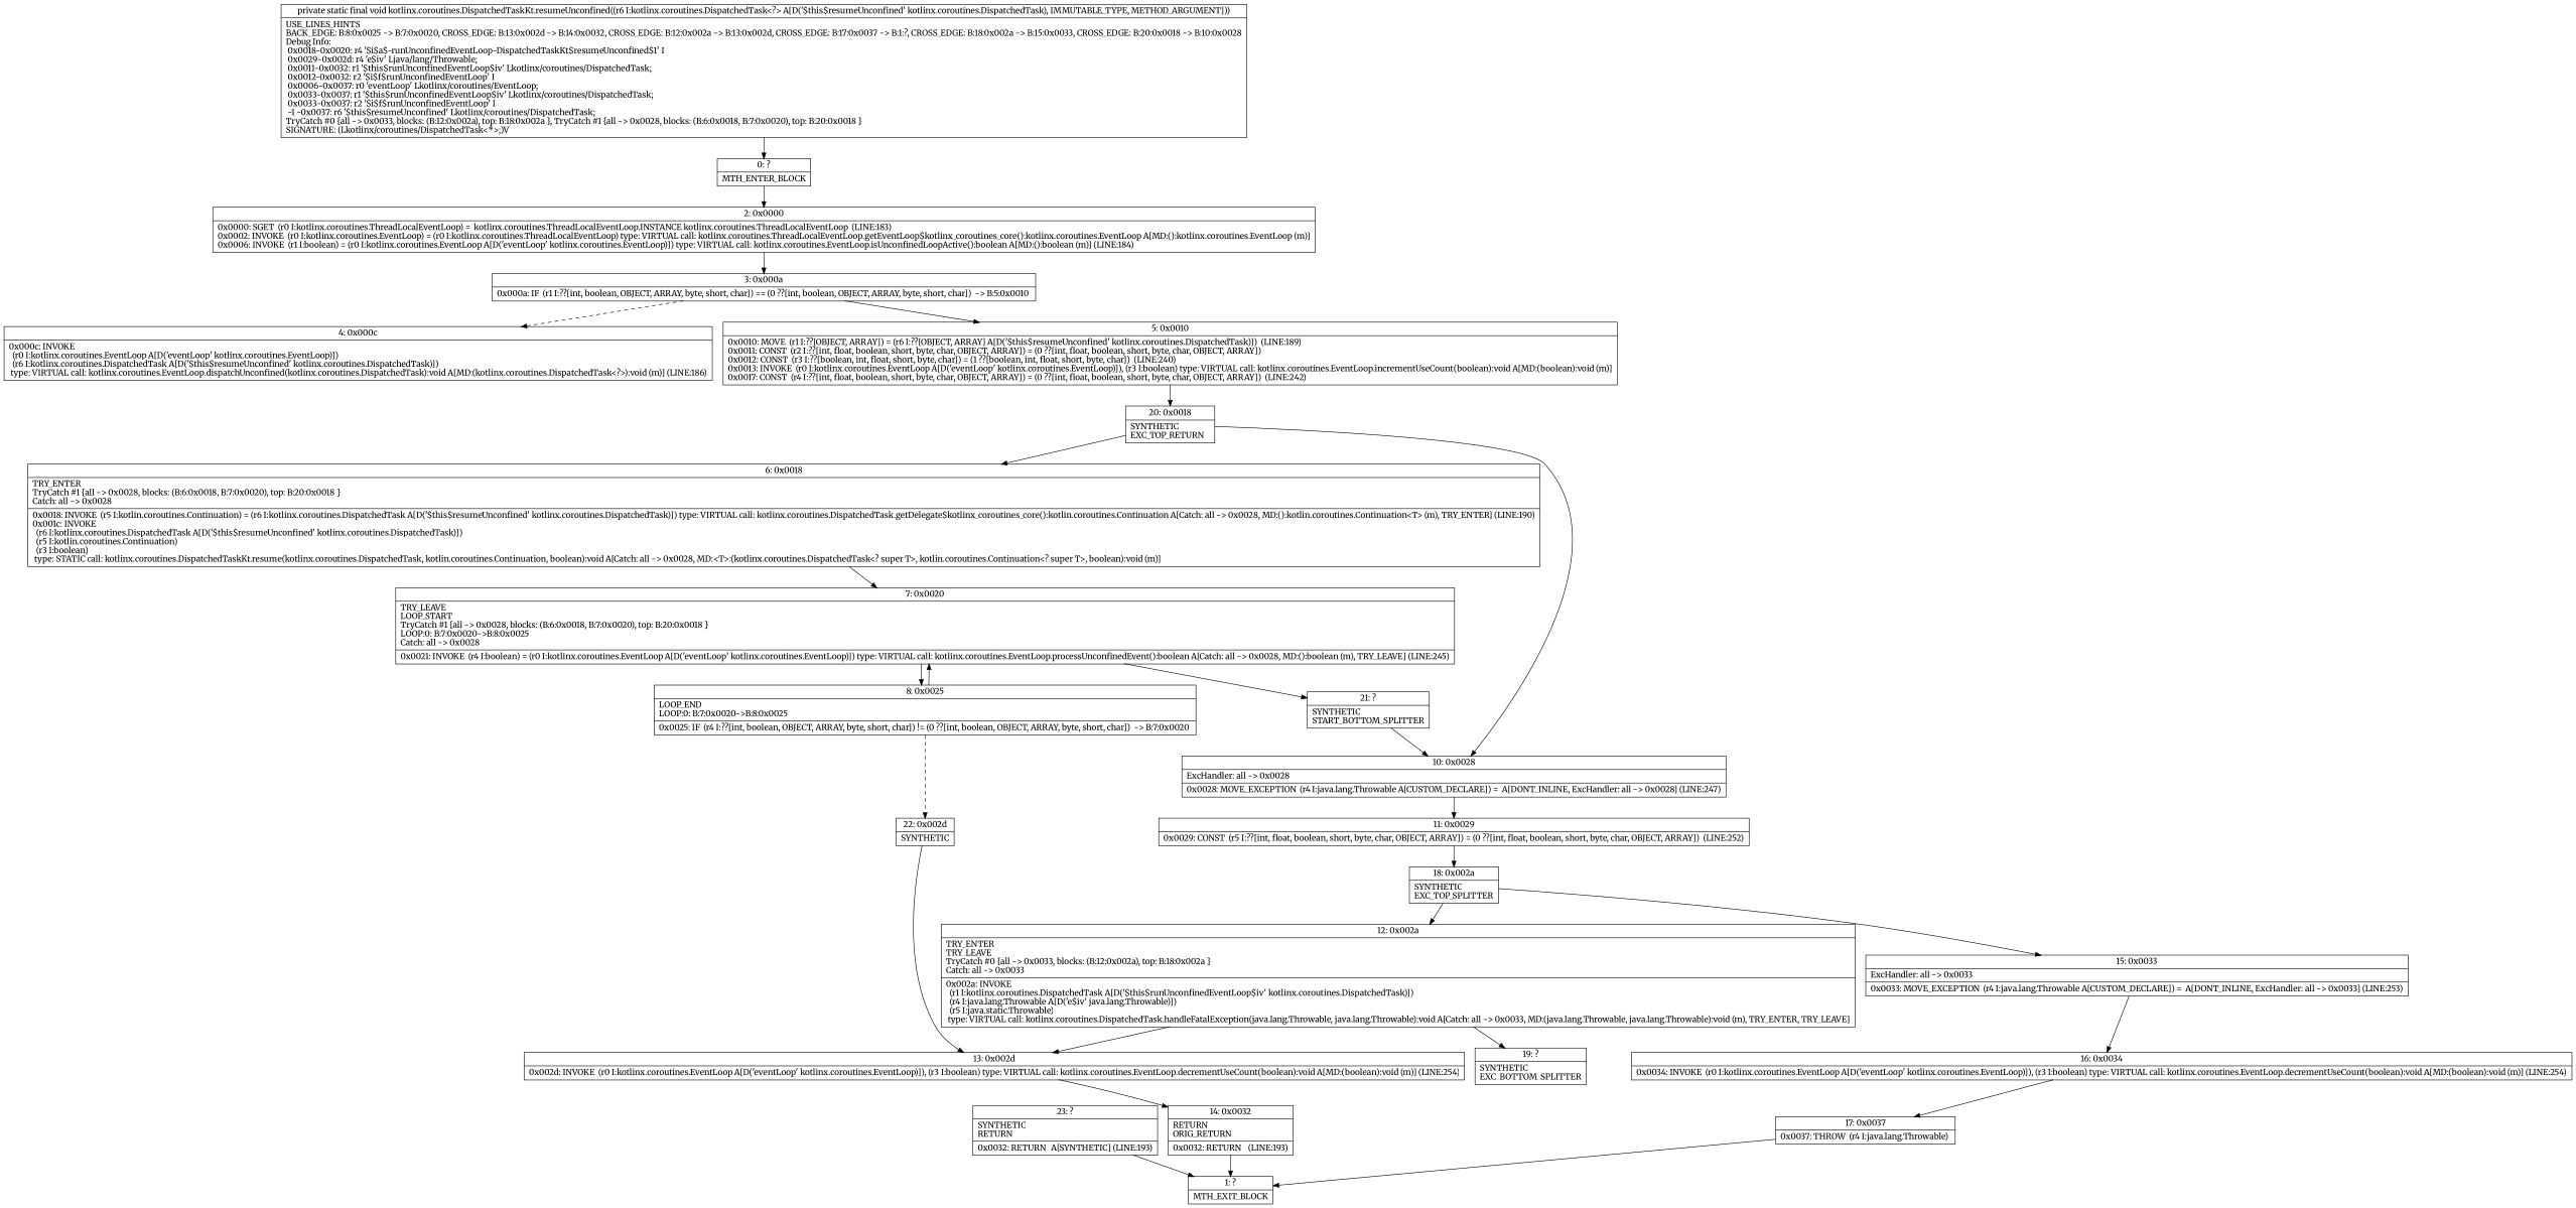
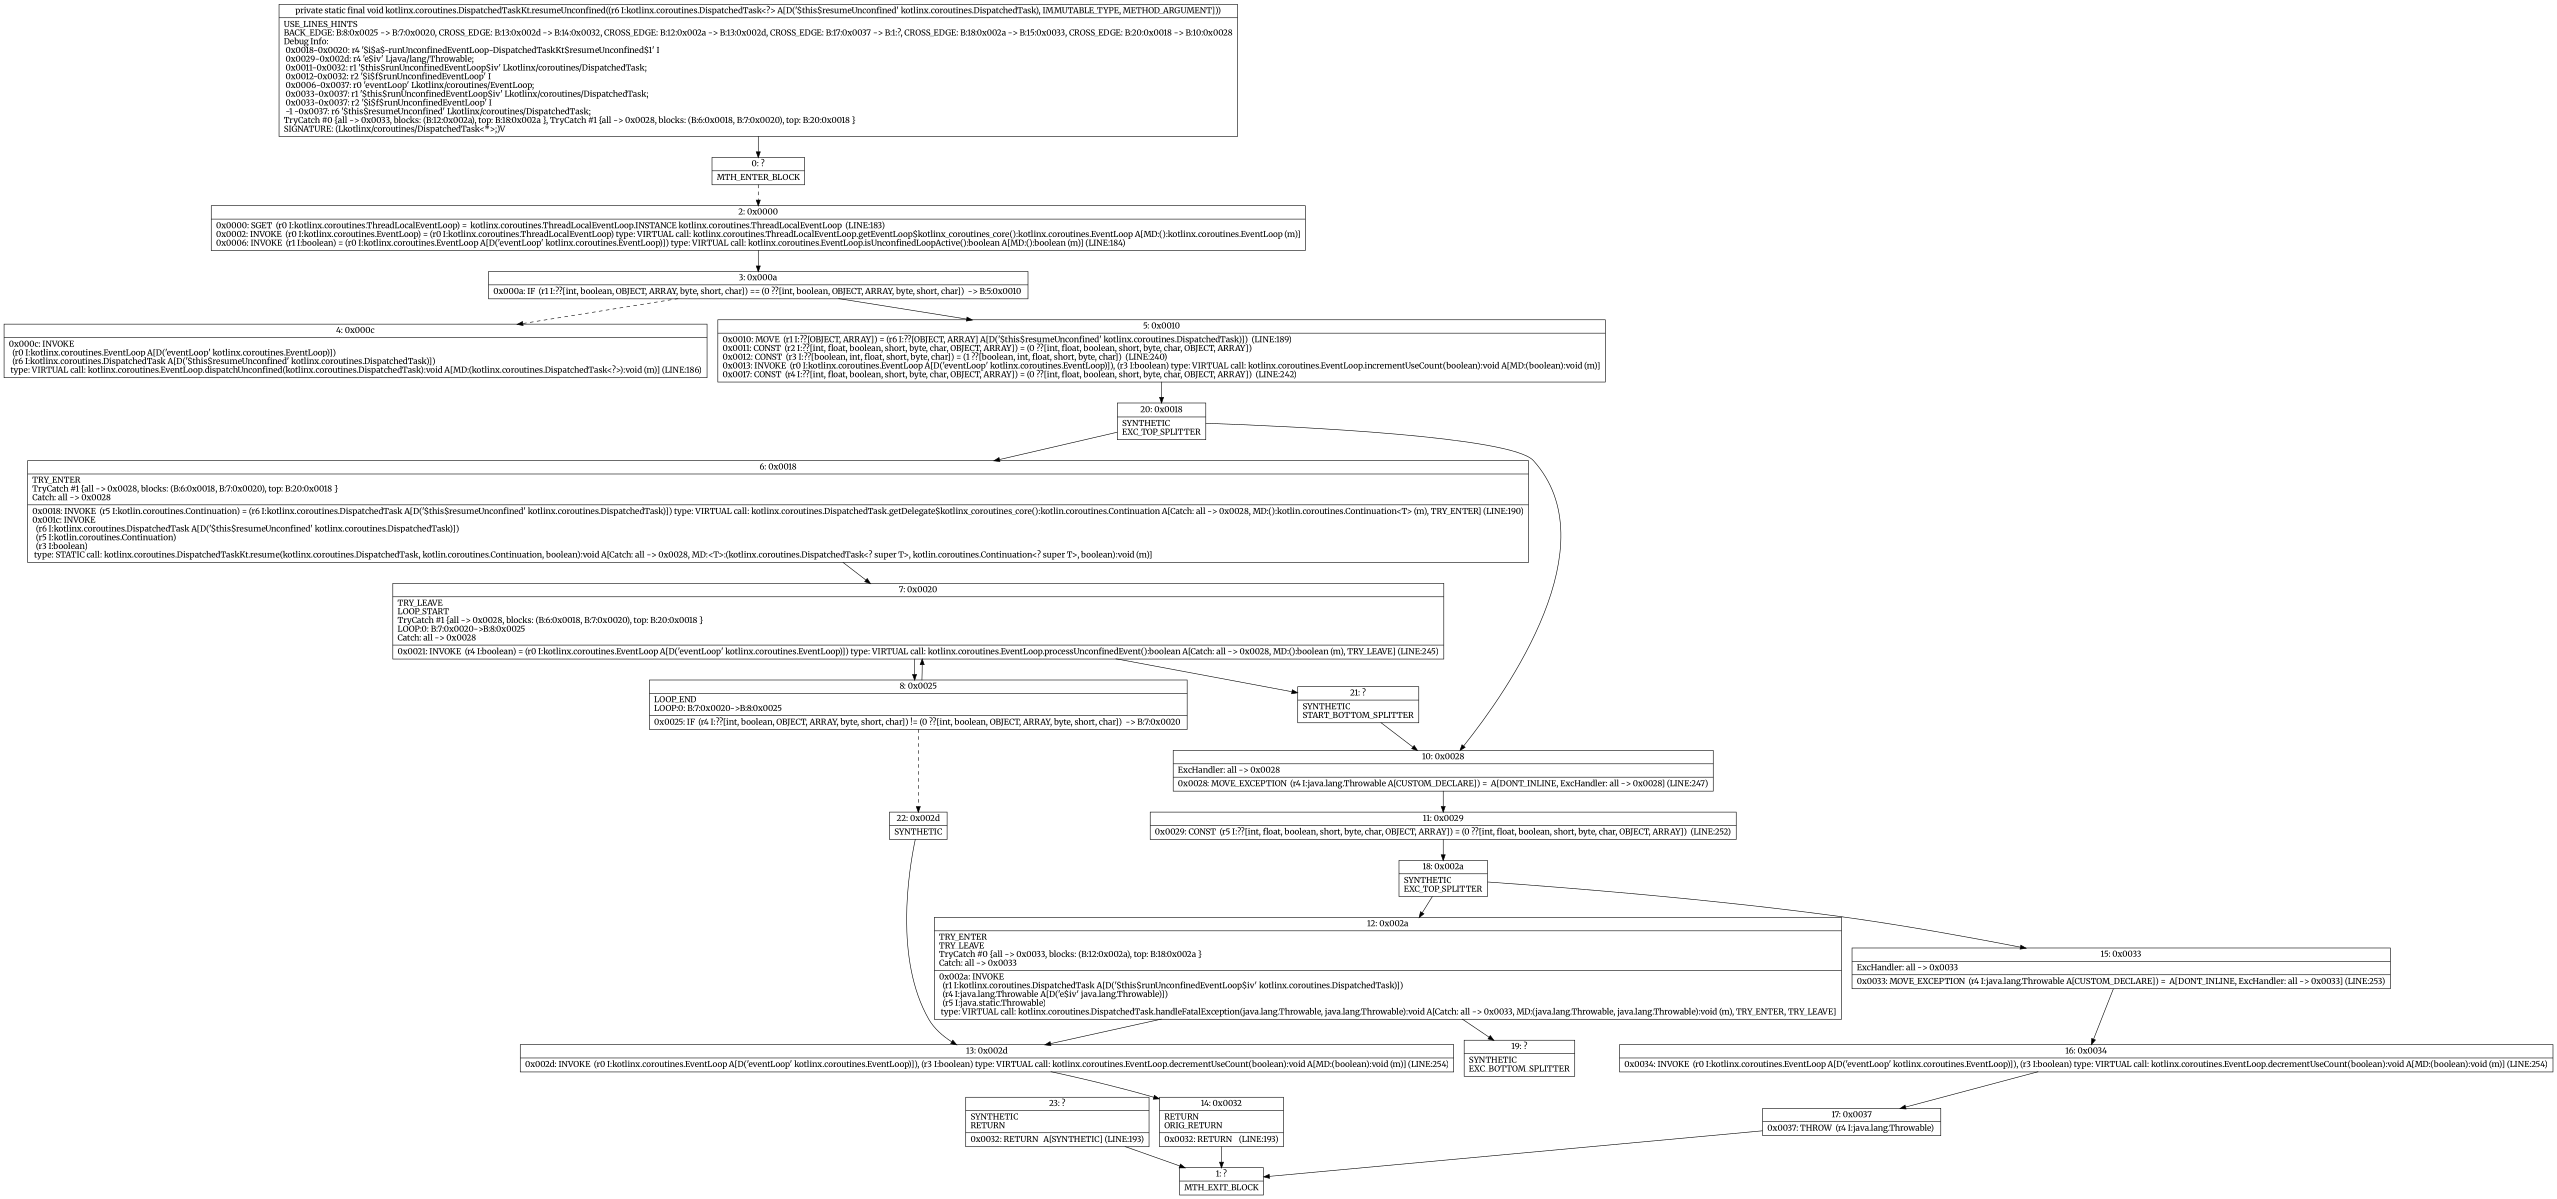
  digraph {
    fontname=Merriweather
    node [fontname=Merriweather shape=record]
    edge [fontname=Merriweather]
    n1 [label="{0\:\ ?|MTH_ENTER_BLOCK\l}"]
    n2 [label="{2\:\ 0x0000|0x0000: SGET  (r0 I:kotlinx.coroutines.ThreadLocalEventLoop) =  kotlinx.coroutines.ThreadLocalEventLoop.INSTANCE kotlinx.coroutines.ThreadLocalEventLoop  (LINE:183)\l0x0002: INVOKE  (r0 I:kotlinx.coroutines.EventLoop) = (r0 I:kotlinx.coroutines.ThreadLocalEventLoop) type: VIRTUAL call: kotlinx.coroutines.ThreadLocalEventLoop.getEventLoop$kotlinx_coroutines_core():kotlinx.coroutines.EventLoop A[MD:():kotlinx.coroutines.EventLoop (m)]\l0x0006: INVOKE  (r1 I:boolean) = (r0 I:kotlinx.coroutines.EventLoop A[D('eventLoop' kotlinx.coroutines.EventLoop)]) type: VIRTUAL call: kotlinx.coroutines.EventLoop.isUnconfinedLoopActive():boolean A[MD:():boolean (m)] (LINE:184)\l}"]
    n3 [label="{3\:\ 0x000a|0x000a: IF  (r1 I:??[int, boolean, OBJECT, ARRAY, byte, short, char]) == (0 ??[int, boolean, OBJECT, ARRAY, byte, short, char])  \-\> B:5:0x0010 \l}"]
    n4 [label="{4\:\ 0x000c|0x000c: INVOKE  \l  (r0 I:kotlinx.coroutines.EventLoop A[D('eventLoop' kotlinx.coroutines.EventLoop)])\l  (r6 I:kotlinx.coroutines.DispatchedTask A[D('$this$resumeUnconfined' kotlinx.coroutines.DispatchedTask)])\l type: VIRTUAL call: kotlinx.coroutines.EventLoop.dispatchUnconfined(kotlinx.coroutines.DispatchedTask):void A[MD:(kotlinx.coroutines.DispatchedTask\<?\>):void (m)] (LINE:186)\l}"]
    n5 [label="{5\:\ 0x0010|0x0010: MOVE  (r1 I:??[OBJECT, ARRAY]) = (r6 I:??[OBJECT, ARRAY] A[D('$this$resumeUnconfined' kotlinx.coroutines.DispatchedTask)])  (LINE:189)\l0x0011: CONST  (r2 I:??[int, float, boolean, short, byte, char, OBJECT, ARRAY]) = (0 ??[int, float, boolean, short, byte, char, OBJECT, ARRAY]) \l0x0012: CONST  (r3 I:??[boolean, int, float, short, byte, char]) = (1 ??[boolean, int, float, short, byte, char])  (LINE:240)\l0x0013: INVOKE  (r0 I:kotlinx.coroutines.EventLoop A[D('eventLoop' kotlinx.coroutines.EventLoop)]), (r3 I:boolean) type: VIRTUAL call: kotlinx.coroutines.EventLoop.incrementUseCount(boolean):void A[MD:(boolean):void (m)]\l0x0017: CONST  (r4 I:??[int, float, boolean, short, byte, char, OBJECT, ARRAY]) = (0 ??[int, float, boolean, short, byte, char, OBJECT, ARRAY])  (LINE:242)\l}"]
-   n6 [label="{20\:\ 0x0018|SYNTHETIC\lEXC_TOP_RETURN\l}"]
+   n6 [label="{20\:\ 0x0018|SYNTHETIC\lEXC_TOP_SPLITTER\l}"]
    n7 [label="{23\:\ ?|SYNTHETIC\lRETURN\l|0x0032: RETURN   A[SYNTHETIC] (LINE:193)\l}"]
    n8 [label="{1\:\ ?|MTH_EXIT_BLOCK\l}"]
    n9 [label="{6\:\ 0x0018|TRY_ENTER\lTryCatch #1 \{all \-\> 0x0028, blocks: (B:6:0x0018, B:7:0x0020), top: B:20:0x0018 \}\lCatch: all \-\> 0x0028\l|0x0018: INVOKE  (r5 I:kotlin.coroutines.Continuation) = (r6 I:kotlinx.coroutines.DispatchedTask A[D('$this$resumeUnconfined' kotlinx.coroutines.DispatchedTask)]) type: VIRTUAL call: kotlinx.coroutines.DispatchedTask.getDelegate$kotlinx_coroutines_core():kotlin.coroutines.Continuation A[Catch: all \-\> 0x0028, MD:():kotlin.coroutines.Continuation\<T\> (m), TRY_ENTER] (LINE:190)\l0x001c: INVOKE  \l  (r6 I:kotlinx.coroutines.DispatchedTask A[D('$this$resumeUnconfined' kotlinx.coroutines.DispatchedTask)])\l  (r5 I:kotlin.coroutines.Continuation)\l  (r3 I:boolean)\l type: STATIC call: kotlinx.coroutines.DispatchedTaskKt.resume(kotlinx.coroutines.DispatchedTask, kotlin.coroutines.Continuation, boolean):void A[Catch: all \-\> 0x0028, MD:\<T\>:(kotlinx.coroutines.DispatchedTask\<? super T\>, kotlin.coroutines.Continuation\<? super T\>, boolean):void (m)]\l}"]
    n10 [label="{10\:\ 0x0028|ExcHandler: all \-\> 0x0028\l|0x0028: MOVE_EXCEPTION  (r4 I:java.lang.Throwable A[CUSTOM_DECLARE]) =  A[DONT_INLINE, ExcHandler: all \-\> 0x0028] (LINE:247)\l}"]
    n11 [label="{7\:\ 0x0020|TRY_LEAVE\lLOOP_START\lTryCatch #1 \{all \-\> 0x0028, blocks: (B:6:0x0018, B:7:0x0020), top: B:20:0x0018 \}\lLOOP:0: B:7:0x0020\-\>B:8:0x0025\lCatch: all \-\> 0x0028\l|0x0021: INVOKE  (r4 I:boolean) = (r0 I:kotlinx.coroutines.EventLoop A[D('eventLoop' kotlinx.coroutines.EventLoop)]) type: VIRTUAL call: kotlinx.coroutines.EventLoop.processUnconfinedEvent():boolean A[Catch: all \-\> 0x0028, MD:():boolean (m), TRY_LEAVE] (LINE:245)\l}"]
    n12 [label="{11\:\ 0x0029|0x0029: CONST  (r5 I:??[int, float, boolean, short, byte, char, OBJECT, ARRAY]) = (0 ??[int, float, boolean, short, byte, char, OBJECT, ARRAY])  (LINE:252)\l}"]
    n13 [label="{8\:\ 0x0025|LOOP_END\lLOOP:0: B:7:0x0020\-\>B:8:0x0025\l|0x0025: IF  (r4 I:??[int, boolean, OBJECT, ARRAY, byte, short, char]) != (0 ??[int, boolean, OBJECT, ARRAY, byte, short, char])  \-\> B:7:0x0020 \l}"]
    n14 [label="{21\:\ ?|SYNTHETIC\lSTART_BOTTOM_SPLITTER\l}"]
    n15 [label="{22\:\ 0x002d|SYNTHETIC\l}"]
    n16 [label="{13\:\ 0x002d|0x002d: INVOKE  (r0 I:kotlinx.coroutines.EventLoop A[D('eventLoop' kotlinx.coroutines.EventLoop)]), (r3 I:boolean) type: VIRTUAL call: kotlinx.coroutines.EventLoop.decrementUseCount(boolean):void A[MD:(boolean):void (m)] (LINE:254)\l}"]
    n17 [label="{14\:\ 0x0032|RETURN\lORIG_RETURN\l|0x0032: RETURN    (LINE:193)\l}"]
    n18 [label="{18\:\ 0x002a|SYNTHETIC\lEXC_TOP_SPLITTER\l}"]
    n19 [label="{12\:\ 0x002a|TRY_ENTER\lTRY_LEAVE\lTryCatch #0 \{all \-\> 0x0033, blocks: (B:12:0x002a), top: B:18:0x002a \}\lCatch: all \-\> 0x0033\l|0x002a: INVOKE  \l  (r1 I:kotlinx.coroutines.DispatchedTask A[D('$this$runUnconfinedEventLoop$iv' kotlinx.coroutines.DispatchedTask)])\l  (r4 I:java.lang.Throwable A[D('e$iv' java.lang.Throwable)])\l  (r5 I:java.static.Throwable)\l type: VIRTUAL call: kotlinx.coroutines.DispatchedTask.handleFatalException(java.lang.Throwable, java.lang.Throwable):void A[Catch: all \-\> 0x0033, MD:(java.lang.Throwable, java.lang.Throwable):void (m), TRY_ENTER, TRY_LEAVE]\l}"]
    n20 [label="{15\:\ 0x0033|ExcHandler: all \-\> 0x0033\l|0x0033: MOVE_EXCEPTION  (r4 I:java.lang.Throwable A[CUSTOM_DECLARE]) =  A[DONT_INLINE, ExcHandler: all \-\> 0x0033] (LINE:253)\l}"]
    n21 [label="{19\:\ ?|SYNTHETIC\lEXC_BOTTOM_SPLITTER\l}"]
    n22 [label="{16\:\ 0x0034|0x0034: INVOKE  (r0 I:kotlinx.coroutines.EventLoop A[D('eventLoop' kotlinx.coroutines.EventLoop)]), (r3 I:boolean) type: VIRTUAL call: kotlinx.coroutines.EventLoop.decrementUseCount(boolean):void A[MD:(boolean):void (m)] (LINE:254)\l}"]
    n23 [label="{17\:\ 0x0037|0x0037: THROW  (r4 I:java.lang.Throwable) \l}"]
    n24 [label="{private static final void kotlinx.coroutines.DispatchedTaskKt.resumeUnconfined((r6 I:kotlinx.coroutines.DispatchedTask\<?\> A[D('$this$resumeUnconfined' kotlinx.coroutines.DispatchedTask), IMMUTABLE_TYPE, METHOD_ARGUMENT]))  | USE_LINES_HINTS\lBACK_EDGE: B:8:0x0025 \-\> B:7:0x0020, CROSS_EDGE: B:13:0x002d \-\> B:14:0x0032, CROSS_EDGE: B:12:0x002a \-\> B:13:0x002d, CROSS_EDGE: B:17:0x0037 \-\> B:1:?, CROSS_EDGE: B:18:0x002a \-\> B:15:0x0033, CROSS_EDGE: B:20:0x0018 \-\> B:10:0x0028\lDebug Info:\l  0x0018\-0x0020: r4 '$i$a$\-runUnconfinedEventLoop\-DispatchedTaskKt$resumeUnconfined$1' I\l  0x0029\-0x002d: r4 'e$iv' Ljava\/lang\/Throwable;\l  0x0011\-0x0032: r1 '$this$runUnconfinedEventLoop$iv' Lkotlinx\/coroutines\/DispatchedTask;\l  0x0012\-0x0032: r2 '$i$f$runUnconfinedEventLoop' I\l  0x0006\-0x0037: r0 'eventLoop' Lkotlinx\/coroutines\/EventLoop;\l  0x0033\-0x0037: r1 '$this$runUnconfinedEventLoop$iv' Lkotlinx\/coroutines\/DispatchedTask;\l  0x0033\-0x0037: r2 '$i$f$runUnconfinedEventLoop' I\l  \-1 \-0x0037: r6 '$this$resumeUnconfined' Lkotlinx\/coroutines\/DispatchedTask;\lTryCatch #0 \{all \-\> 0x0033, blocks: (B:12:0x002a), top: B:18:0x002a \}, TryCatch #1 \{all \-\> 0x0028, blocks: (B:6:0x0018, B:7:0x0020), top: B:20:0x0018 \}\lSIGNATURE: (Lkotlinx\/coroutines\/DispatchedTask\<*\>;)V\l}"]
-   n1 -> n2
+   n1 -> n2 [style=dashed]
    n2 -> n3
    n3 -> n4 [style=dashed]
    n3 -> n5
    n5 -> n6
    n6 -> n9
    n6 -> n10
    n7 -> n8
    n9 -> n11
    n10 -> n12
    n11 -> n13
    n11 -> n14
    n12 -> n18
    n13 -> n11
    n13 -> n15 [style=dashed]
    n14 -> n10
    n15 -> n16
    n16 -> n17
    n17 -> n8
    n18 -> n19
    n18 -> n20
    n19 -> n16
    n19 -> n21
    n20 -> n22
    n22 -> n23
    n23 -> n8
    n24 -> n1
  }
